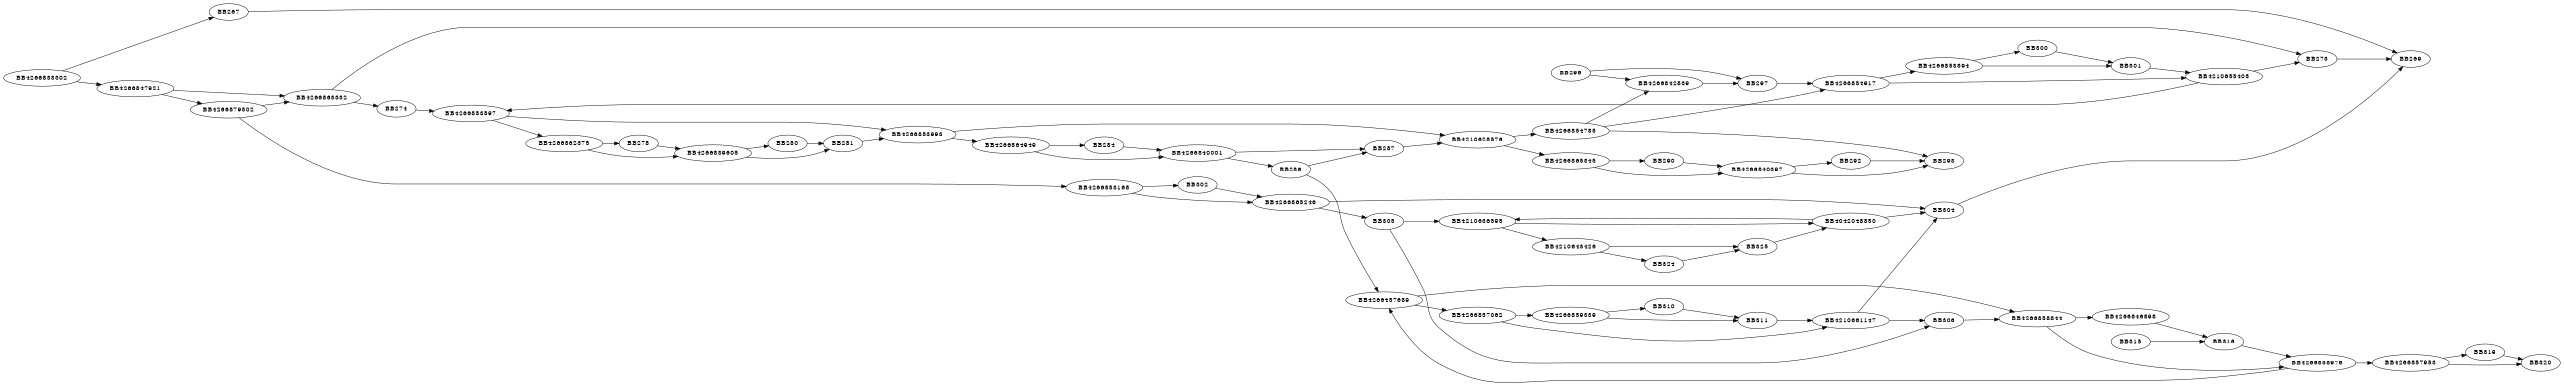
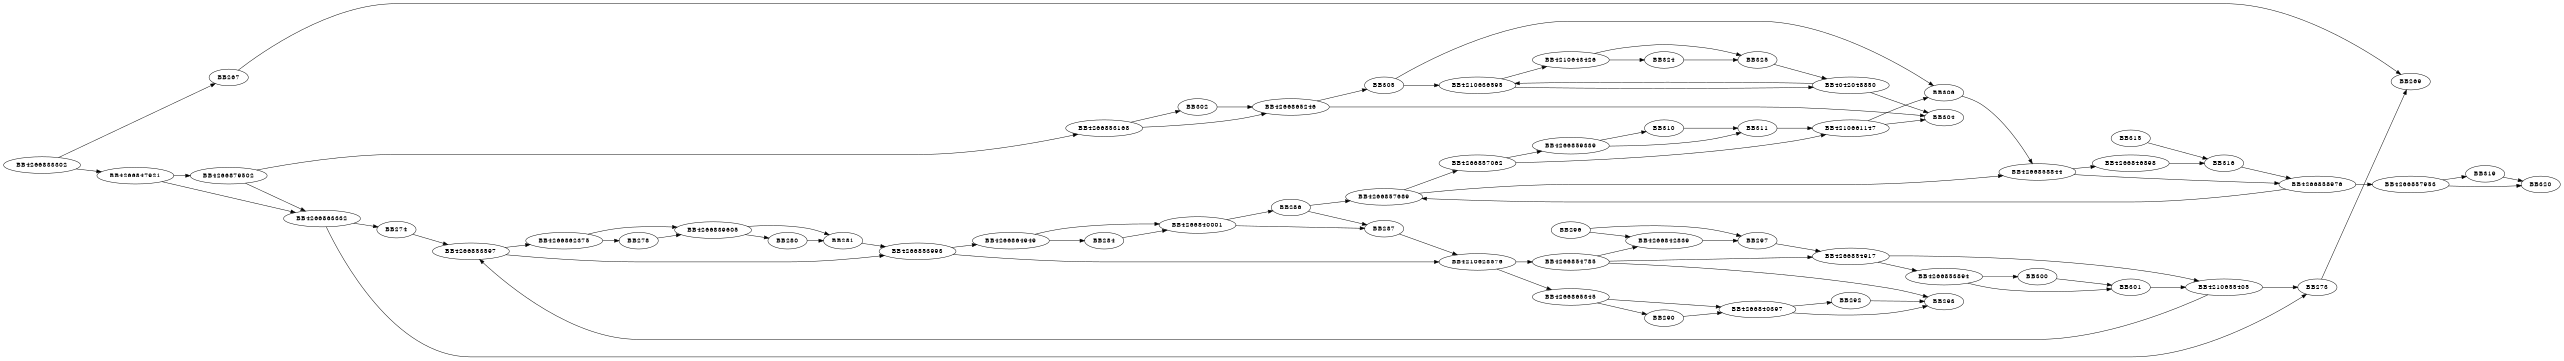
  digraph {
    rankdir=LR
    BB4266833302
    BB267
    BB4266847921
    BB269
    BB4266863332
    BB4266879502
    BB273
    BB274
    BB4266853168
    BB4266853597
    BB302
    BB4266865246
    BB304
    BB305
    BB4266862375
    BB4266853993
    BB278
    BB4266839605
    BB4266864949
    BB4210628576
    BB280
    BB281
    BB284
    BB4266840001
    BB4266865345
    BB4266854785
    BB286
    BB287
    BB290
    BB4266840397
    BB4266842839
    BB4266854917
    BB293
-   BB4266857689 [label=BB4266457689]
+   BB4266857689
    BB292
    BB297
    BB4266853894
    BB4210655405
    BB296
    BB300
    BB301
    BB306
    BB4210636595
    BB4266858844
    BB4210643426
    BB4042048850
    BB4266846898
    BB4266858976
    BB324
    BB325
    BB316
    BB4266857953
    BB4266859339
    BB310
    BB311
    BB4210661147
    BB315
    BB319
    BB320
    BB4266857062
    BB4266833302 -> BB267
    BB4266833302 -> BB4266847921
    BB267 -> BB269
    BB4266847921 -> BB4266863332
    BB4266847921 -> BB4266879502
    BB4266863332 -> BB273
    BB4266863332 -> BB274
    BB4266879502 -> BB4266863332
    BB4266879502 -> BB4266853168
    BB273 -> BB269
    BB274 -> BB4266853597
    BB4266853168 -> BB302
    BB4266853168 -> BB4266865246
    BB4266853597 -> BB4266862375
    BB4266853597 -> BB4266853993
    BB302 -> BB4266865246
    BB4266865246 -> BB304
    BB4266865246 -> BB305
-   BB304 -> BB269
    BB305 -> BB306
    BB305 -> BB4210636595
    BB4266862375 -> BB278
    BB4266862375 -> BB4266839605
    BB4266853993 -> BB4266864949
    BB4266853993 -> BB4210628576
    BB278 -> BB4266839605
    BB4266839605 -> BB280
    BB4266839605 -> BB281
    BB4266864949 -> BB284
    BB4266864949 -> BB4266840001
    BB4210628576 -> BB4266865345
    BB4210628576 -> BB4266854785
    BB280 -> BB281
    BB281 -> BB4266853993
    BB284 -> BB4266840001
    BB4266840001 -> BB286
    BB4266840001 -> BB287
    BB4266865345 -> BB290
    BB4266865345 -> BB4266840397
    BB4266854785 -> BB4266842839
    BB4266854785 -> BB4266854917
    BB4266854785 -> BB293
    BB286 -> BB287
    BB286 -> BB4266857689
    BB287 -> BB4210628576
    BB290 -> BB4266840397
    BB4266840397 -> BB293
    BB4266840397 -> BB292
    BB4266842839 -> BB297
    BB4266854917 -> BB4266853894
    BB4266854917 -> BB4210655405
    BB4266857689 -> BB4266858844
    BB4266857689 -> BB4266857062
    BB292 -> BB293
    BB297 -> BB4266854917
    BB4266853894 -> BB300
    BB4266853894 -> BB301
    BB4210655405 -> BB273
    BB4210655405 -> BB4266853597
    BB296 -> BB4266842839
    BB296 -> BB297
    BB300 -> BB301
    BB301 -> BB4210655405
    BB306 -> BB4266858844
    BB4210636595 -> BB4210643426
    BB4210636595 -> BB4042048850
    BB4266858844 -> BB4266846898
    BB4266858844 -> BB4266858976
    BB4210643426 -> BB324
    BB4210643426 -> BB325
    BB4042048850 -> BB304
    BB4042048850 -> BB4210636595
    BB4266846898 -> BB316
    BB4266858976 -> BB4266857689
    BB4266858976 -> BB4266857953
    BB324 -> BB325
    BB325 -> BB4042048850
    BB316 -> BB4266858976
    BB4266857953 -> BB319
    BB4266857953 -> BB320
    BB4266859339 -> BB310
    BB4266859339 -> BB311
    BB310 -> BB311
    BB311 -> BB4210661147
    BB4210661147 -> BB304
    BB4210661147 -> BB306
    BB315 -> BB316
    BB319 -> BB320
    BB4266857062 -> BB4266859339
    BB4266857062 -> BB4210661147
  }
